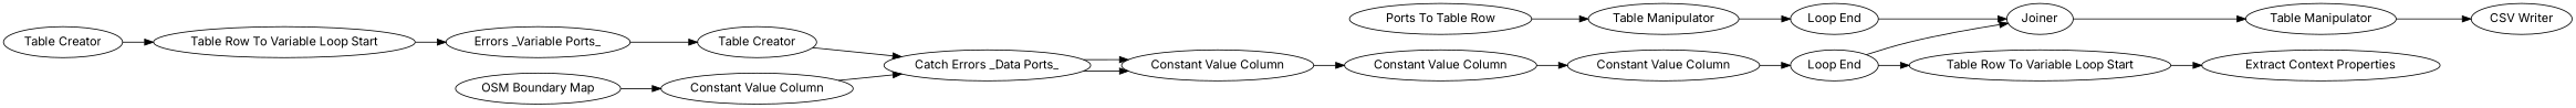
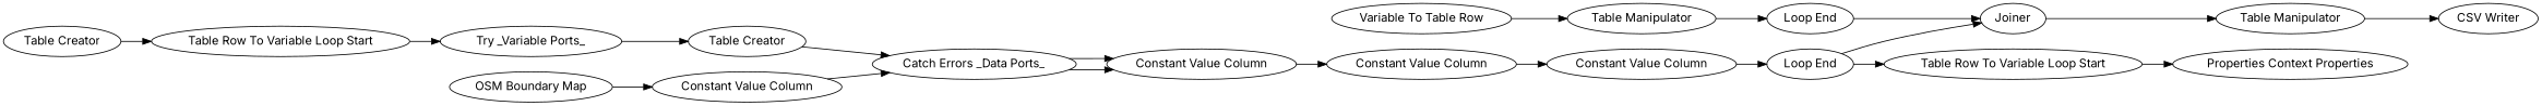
  digraph {
    fontname=Inter
    rankdir=LR
    node [fontname=Inter]
    edge [fontname=Inter]
    n1 [label="Catch Errors _Data Ports_"]
    n2 [label="Constant Value Column"]
    n3 [label="Constant Value Column"]
    n4 [label="Table Creator"]
    n5 [label="Constant Value Column"]
    n6 [label="Loop End"]
    n7 [label="Constant Value Column"]
-   n8 [label="Extract Context Properties"]
+   n8 [label="Properties Context Properties"]
    n9 [label="Table Creator"]
    n10 [label="Table Row To Variable Loop Start"]
-   n11 [label="Errors _Variable Ports_"]
+   n11 [label="Try _Variable Ports_"]
    n12 [label="OSM Boundary Map"]
    n13 [label=Joiner]
    n14 [label="Table Row To Variable Loop Start"]
-   n15 [label="Ports To Table Row"]
+   n15 [label="Variable To Table Row"]
    n16 [label="Table Manipulator"]
    n17 [label="Loop End"]
    n18 [label="Table Manipulator"]
    n19 [label="CSV Writer"]
    n1 -> n2
    n1 -> n2
    n2 -> n3
    n3 -> n5
    n4 -> n1
    n5 -> n6
    n6 -> n13
    n6 -> n14
    n7 -> n1
    n9 -> n10
    n10 -> n11
    n11 -> n4
    n12 -> n7
    n13 -> n18
    n14 -> n8
    n15 -> n16
    n16 -> n17
    n17 -> n13
    n18 -> n19
  }
